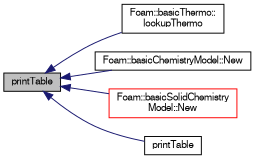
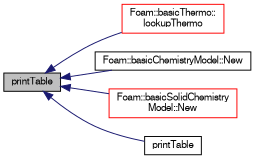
  digraph {
    rankdir=LR
    node [color=black fontname=FreeSans fontsize=10 shape=record]
    edge [color=midnightblue dir=back fontname=FreeSans fontsize=10 labelfontname=FreeSans labelfontsize=10 style=solid]
    n1 [fillcolor=grey75 fontcolor=black height=0.2 label=printTable style=filled width=0.4]
-   n2 [height=0.2 label="Foam::basicThermo::\llookupThermo" width=0.4]
+   n2 [color=red height=0.2 label="Foam::basicThermo::\llookupThermo" width=0.4]
    n3 [height=0.2 label="Foam::basicChemistryModel::New" width=0.4]
    n4 [color=red height=0.2 label="Foam::basicSolidChemistry\lModel::New" width=0.4]
    n5 [height=0.2 label=printTable width=0.4]
    n1 -> n2
    n1 -> n3
    n1 -> n4
    n1 -> n5
  }
